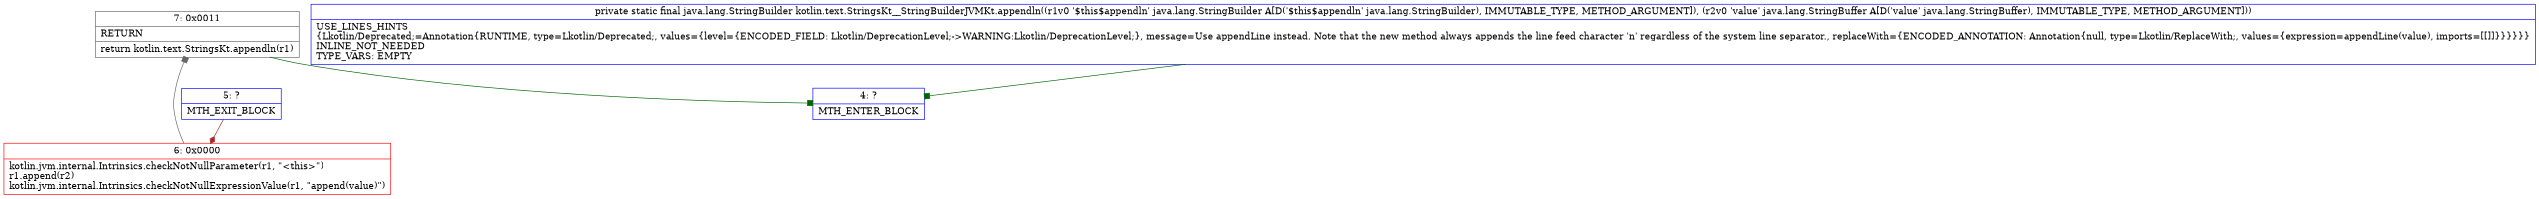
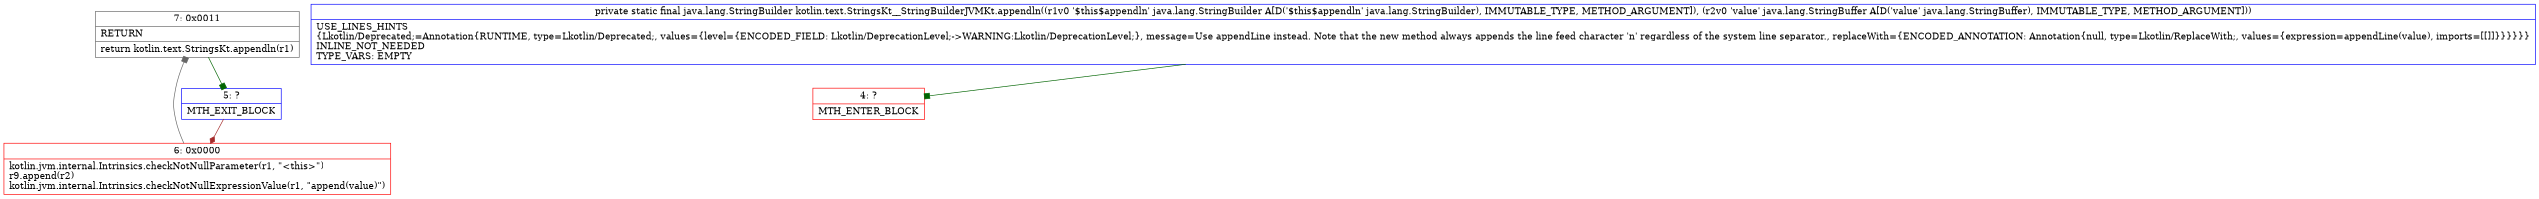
  digraph {
    node [color=red shape=record]
    edge [arrowhead=box color=darkgreen]
-   n1 [color=blue label="{4\:\ ?|MTH_ENTER_BLOCK\l}"]
-   n2 [label="{6\:\ 0x0000|kotlin.jvm.internal.Intrinsics.checkNotNullParameter(r1, \"\<this\>\")\lr1.append(r2)\lkotlin.jvm.internal.Intrinsics.checkNotNullExpressionValue(r1, \"append(value)\")\l}"]
+   n1 [label="{4\:\ ?|MTH_ENTER_BLOCK\l}"]
+   n2 [label="{6\:\ 0x0000|kotlin.jvm.internal.Intrinsics.checkNotNullParameter(r1, \"\<this\>\")\lr9.append(r2)\lkotlin.jvm.internal.Intrinsics.checkNotNullExpressionValue(r1, \"append(value)\")\l}"]
    n3 [color=gray40 label="{7\:\ 0x0011|RETURN\l|return kotlin.text.StringsKt.appendln(r1)\l}"]
    n4 [color=blue label="{5\:\ ?|MTH_EXIT_BLOCK\l}"]
    n5 [color=blue label="{private static final java.lang.StringBuilder kotlin.text.StringsKt__StringBuilderJVMKt.appendln((r1v0 '$this$appendln' java.lang.StringBuilder A[D('$this$appendln' java.lang.StringBuilder), IMMUTABLE_TYPE, METHOD_ARGUMENT]), (r2v0 'value' java.lang.StringBuffer A[D('value' java.lang.StringBuffer), IMMUTABLE_TYPE, METHOD_ARGUMENT]))  | USE_LINES_HINTS\l\{Lkotlin\/Deprecated;=Annotation\{RUNTIME, type=Lkotlin\/Deprecated;, values=\{level=\{ENCODED_FIELD: Lkotlin\/DeprecationLevel;\-\>WARNING:Lkotlin\/DeprecationLevel;\}, message=Use appendLine instead. Note that the new method always appends the line feed character 'n' regardless of the system line separator., replaceWith=\{ENCODED_ANNOTATION: Annotation\{null, type=Lkotlin\/ReplaceWith;, values=\{expression=appendLine(value), imports=[[]]\}\}\}\}\}\}\lINLINE_NOT_NEEDED\lTYPE_VARS: EMPTY\l}"]
    n2 -> n3 [color=gray40]
-   n3 -> n1
+   n3 -> n4
    n4 -> n2 [arrowhead=diamond color=brown]
    n5 -> n1
  }
